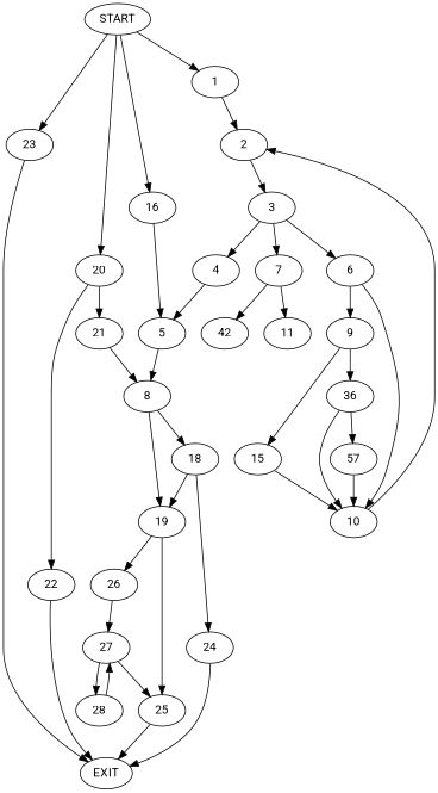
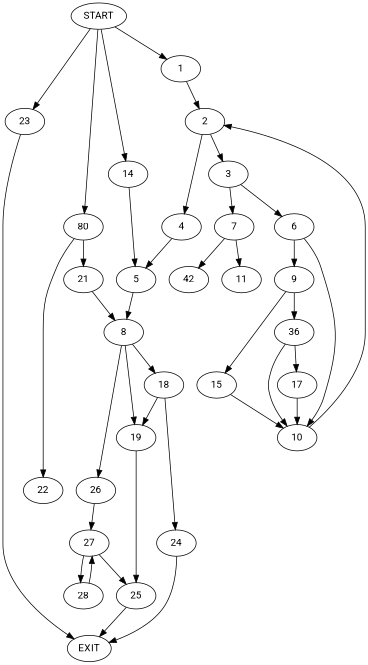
  digraph {
    fontname=Roboto
    node [fontname=Roboto]
    edge [fontname=Roboto]
    n1 [label=START]
    1
-   14 [label=16]
-   20
+   14
+   20 [label=80]
    23
    2
    5
    21
    22
    n10 [label=EXIT]
    3
    4
    6
    7
    9
    10
    11
    n18 [label=42]
    8
    18
    19
    15
    n23 [label=36]
    24
    25
    26
-   17 [label=57]
+   17
    27
    28
    n1 -> 1
    n1 -> 14
    n1 -> 20
    n1 -> 23
    1 -> 2
    14 -> 5
    20 -> 21
    20 -> 22
    23 -> n10
    2 -> 3
-   3 -> 4
+   2 -> 4
    5 -> 8
    21 -> 8
-   22 -> n10
    3 -> 6
    3 -> 7
    4 -> 5
    6 -> 9
    6 -> 10
    7 -> 11
    7 -> n18
    9 -> 15
    9 -> n23
    10 -> 2
    8 -> 18
    8 -> 19
    18 -> 19
    18 -> 24
    19 -> 25
-   19 -> 26
+   8 -> 26
    15 -> 10
    n23 -> 10
    n23 -> 17
    24 -> n10
    25 -> n10
    26 -> 27
    17 -> 10
    27 -> 25
    27 -> 28
    28 -> 27
  }
